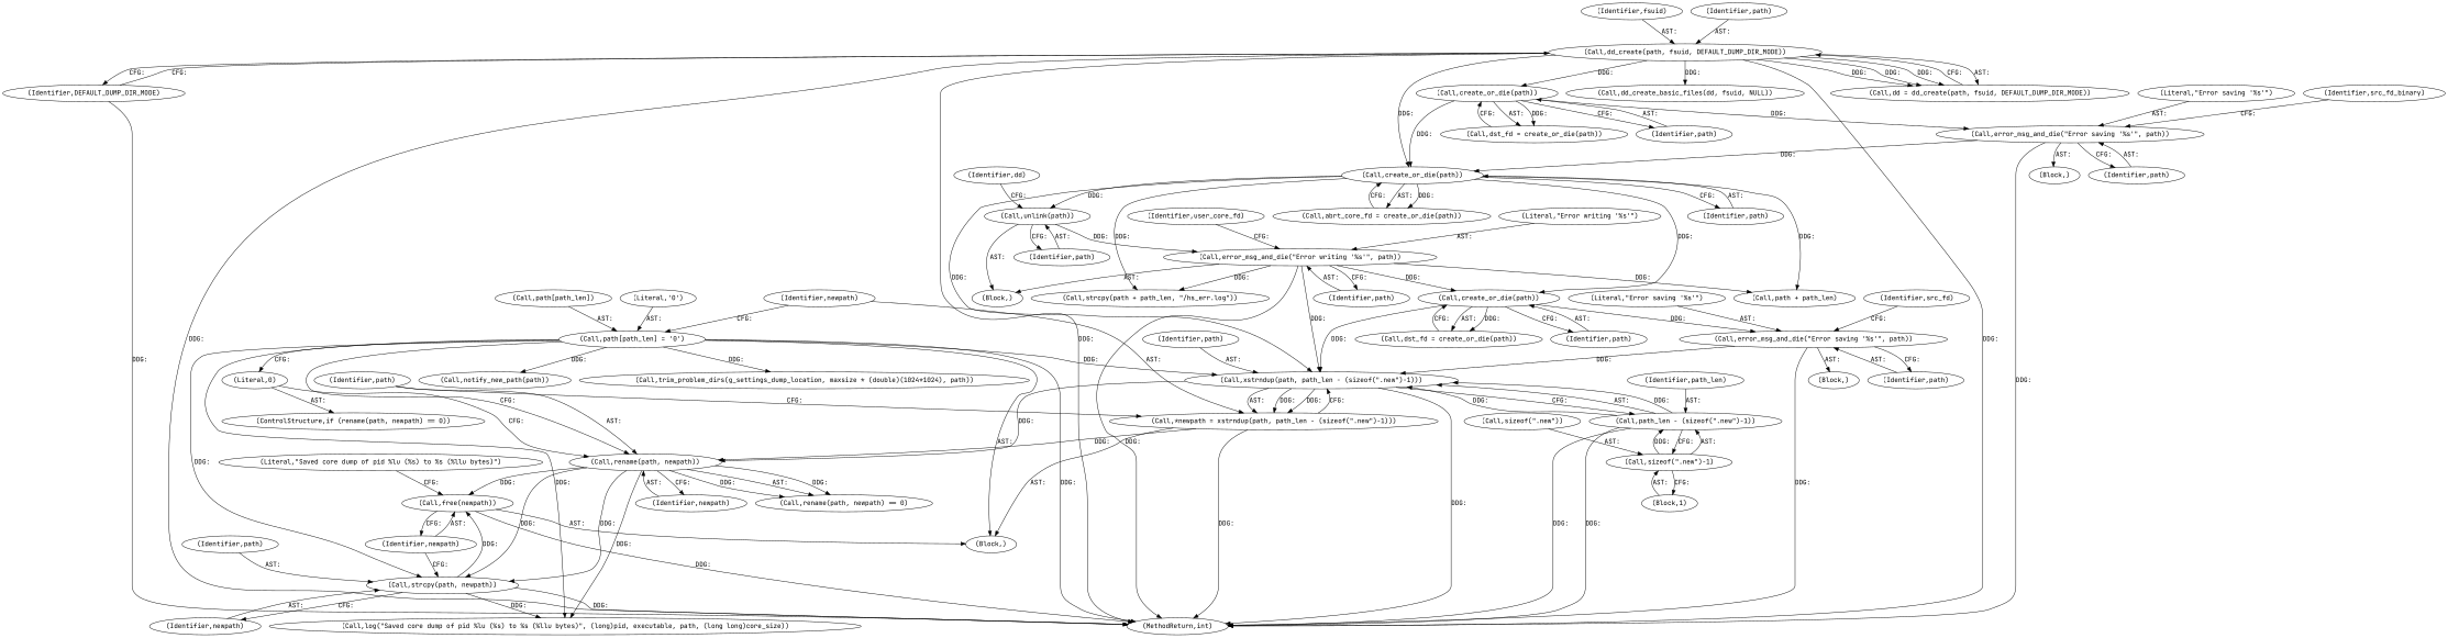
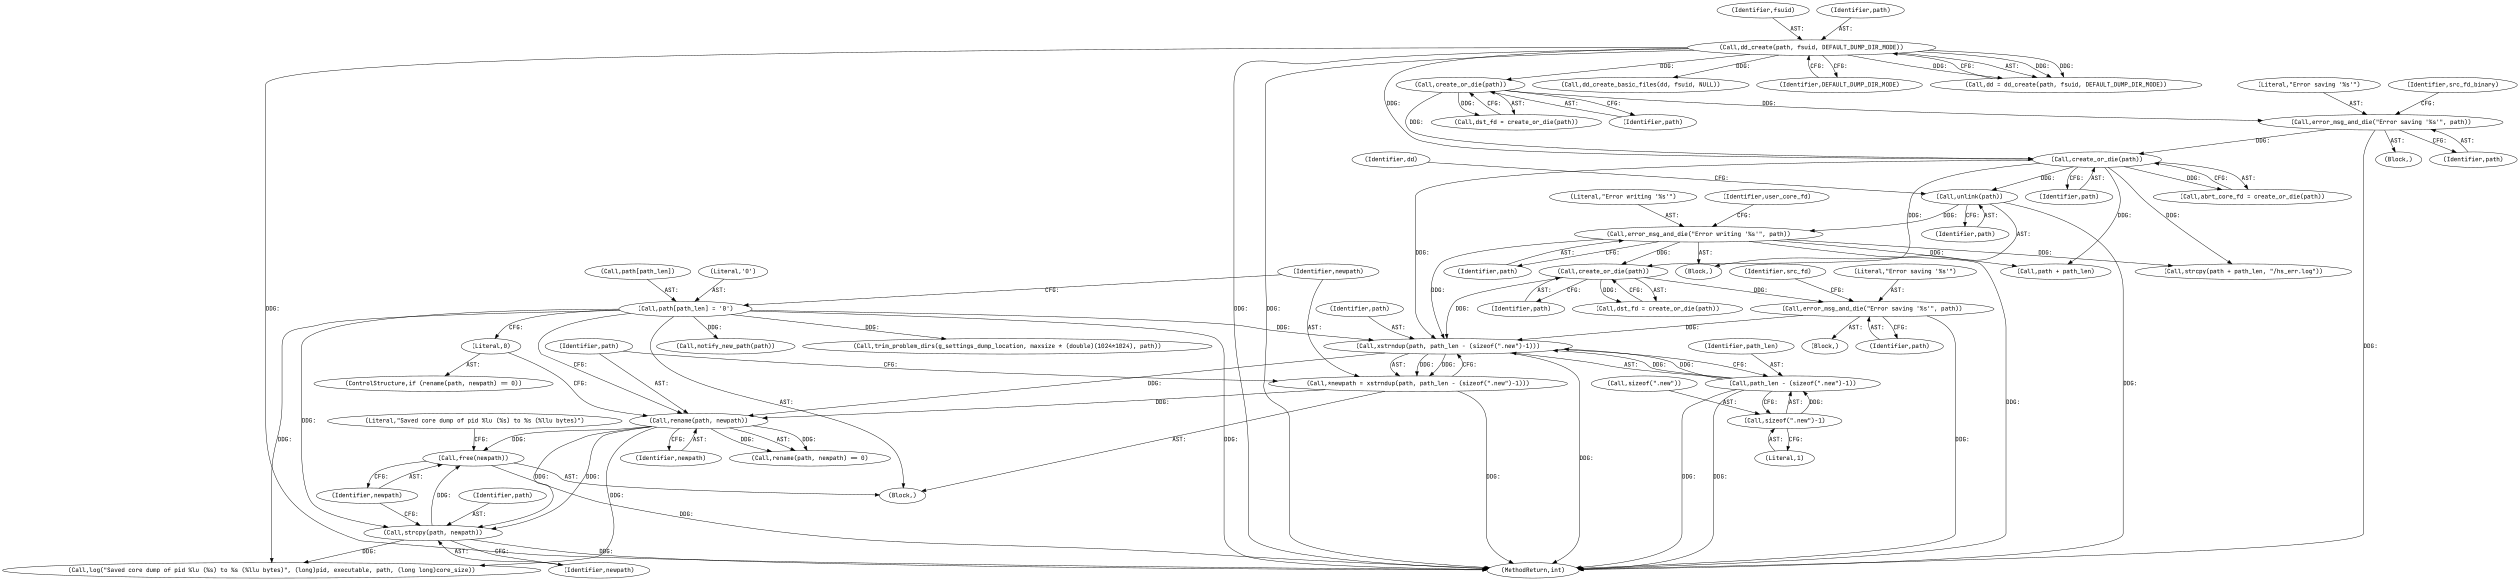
  digraph {
    fontname="JetBrains Mono"
    node [fontname="JetBrains Mono"]
    edge [fontname="JetBrains Mono"]
    n1 [label="(Call,free(newpath))"]
    n2 [label="(Identifier,newpath)"]
    n3 [label="(MethodReturn,int)"]
    n4 [label="(Block,)"]
    n5 [label="(Call,strcpy(path, newpath))"]
    n6 [label="(Identifier,newpath)"]
    n7 [label="(Call,log(\"Saved core dump of pid %lu (%s) to %s (%llu bytes)\", (long)pid, executable, path, (long long)core_size))"]
    n8 [label="(ControlStructure,if (rename(path, newpath) == 0))"]
    n9 [label="(Call,rename(path, newpath))"]
    n10 [label="(Identifier,newpath)"]
    n11 [label="(Call,rename(path, newpath) == 0)"]
    n12 [label="(Call,xstrndup(path, path_len - (sizeof(\".new\")-1)))"]
    n13 [label="(Call,path_len - (sizeof(\".new\")-1))"]
    n14 [label="(Call,*newpath = xstrndup(path, path_len - (sizeof(\".new\")-1)))"]
    n15 [label="(Call,sizeof(\".new\")-1)"]
    n16 [label="(Call,create_or_die(path))"]
    n17 [label="(Call,create_or_die(path))"]
    n18 [label="(Call,unlink(path))"]
    n19 [label="(Call,abrt_core_fd = create_or_die(path))"]
    n20 [label="(Identifier,path)"]
    n21 [label="(Call,path + path_len)"]
    n22 [label="(Call,strcpy(path + path_len, \"/hs_err.log\"))"]
    n23 [label="(Call,error_msg_and_die(\"Error saving '%s'\", path))"]
    n24 [label="(Call,dst_fd = create_or_die(path))"]
    n25 [label="(Identifier,path)"]
    n26 [label="(Call,error_msg_and_die(\"Error writing '%s'\", path))"]
    n27 [label="(Block,)"]
    n28 [label="(Identifier,path)"]
    n29 [label="(Call,error_msg_and_die(\"Error saving '%s'\", path))"]
    n30 [label="(Block,)"]
    n31 [label="(Identifier,path)"]
    n32 [label="(Call,create_or_die(path))"]
    n33 [label="(Call,dst_fd = create_or_die(path))"]
    n34 [label="(Identifier,path)"]
    n35 [label="(Call,dd_create(path, fsuid, DEFAULT_DUMP_DIR_MODE))"]
    n36 [label="(Call,dd_create_basic_files(dd, fsuid, NULL))"]
    n37 [label="(Identifier,DEFAULT_DUMP_DIR_MODE)"]
    n38 [label="(Call,dd = dd_create(path, fsuid, DEFAULT_DUMP_DIR_MODE))"]
    n39 [label="(Block,)"]
    n40 [label="(Identifier,path)"]
    n41 [label="(Identifier,path)"]
    n42 [label="(Call,path[path_len] = '\0')"]
    n43 [label="(Call,notify_new_path(path))"]
    n44 [label="(Call,trim_problem_dirs(g_settings_dump_location, maxsize * (double)(1024*1024), path))"]
    n45 [label="(Literal,0)"]
    n46 [label="(Literal,'\0')"]
-   n47 [label="(Block,1)"]
+   n47 [label="(Literal,1)"]
    n48 [label="(Literal,\"Error saving '%s'\")"]
    n49 [label="(Identifier,src_fd_binary)"]
    n50 [label="(Literal,\"Saved core dump of pid %lu (%s) to %s (%llu bytes)\")"]
    n51 [label="(Literal,\"Error writing '%s'\")"]
    n52 [label="(Call,sizeof(\".new\"))"]
    n53 [label="(Identifier,path)"]
    n54 [label="(Identifier,path)"]
    n55 [label="(Identifier,fsuid)"]
    n56 [label="(Identifier,user_core_fd)"]
    n57 [label="(Identifier,path)"]
    n58 [label="(Identifier,dd)"]
    n59 [label="(Identifier,newpath)"]
    n60 [label="(Identifier,path)"]
    n61 [label="(Identifier,path_len)"]
    n62 [label="(Literal,\"Error saving '%s'\")"]
    n63 [label="(Identifier,src_fd)"]
    n64 [label="(Call,path[path_len])"]
    n1 -> n2 [label="CFG: "]
    n1 -> n3 [label="DDG: "]
    n1 -> n4 [label="AST: "]
    n2 -> n1 [label="AST: "]
    n2 -> n5 [label="CFG: "]
    n5 -> n1 [label="DDG: "]
    n5 -> n3 [label="DDG: "]
    n5 -> n6 [label="CFG: "]
    n5 -> n7 [label="DDG: "]
    n6 -> n5 [label="AST: "]
    n9 -> n1 [label="DDG: "]
    n9 -> n5 [label="DDG: "]
    n9 -> n5 [label="DDG: "]
    n9 -> n7 [label="DDG: "]
    n9 -> n10 [label="CFG: "]
    n9 -> n11 [label="AST: "]
    n9 -> n11 [label="DDG: "]
    n9 -> n11 [label="DDG: "]
    n10 -> n9 [label="AST: "]
    n12 -> n3 [label="DDG: "]
    n12 -> n9 [label="DDG: "]
    n12 -> n13 [label="CFG: "]
    n12 -> n14 [label="AST: "]
    n12 -> n14 [label="DDG: "]
    n12 -> n14 [label="DDG: "]
    n13 -> n3 [label="DDG: "]
    n13 -> n3 [label="DDG: "]
    n13 -> n12 [label="AST: "]
    n13 -> n12 [label="DDG: "]
    n13 -> n12 [label="DDG: "]
    n13 -> n15 [label="CFG: "]
    n14 -> n3 [label="DDG: "]
    n14 -> n4 [label="AST: "]
    n14 -> n9 [label="DDG: "]
    n14 -> n12 [label="CFG: "]
    n15 -> n13 [label="AST: "]
    n15 -> n13 [label="DDG: "]
    n15 -> n47 [label="CFG: "]
    n16 -> n12 [label="DDG: "]
    n16 -> n17 [label="DDG: "]
    n16 -> n18 [label="DDG: "]
    n16 -> n19 [label="AST: "]
    n16 -> n19 [label="DDG: "]
    n16 -> n20 [label="CFG: "]
    n16 -> n21 [label="DDG: "]
    n16 -> n22 [label="DDG: "]
    n17 -> n12 [label="DDG: "]
    n17 -> n23 [label="DDG: "]
    n17 -> n24 [label="AST: "]
    n17 -> n24 [label="DDG: "]
    n17 -> n25 [label="CFG: "]
-   n37 -> n3 [label="DDG: "]
+   n18 -> n3 [label="DDG: "]
    n18 -> n26 [label="DDG: "]
    n18 -> n27 [label="AST: "]
    n18 -> n28 [label="CFG: "]
    n19 -> n16 [label="CFG: "]
    n20 -> n16 [label="AST: "]
    n23 -> n3 [label="DDG: "]
    n23 -> n12 [label="DDG: "]
    n23 -> n39 [label="AST: "]
    n23 -> n40 [label="CFG: "]
    n24 -> n17 [label="CFG: "]
    n25 -> n17 [label="AST: "]
    n26 -> n3 [label="DDG: "]
    n26 -> n12 [label="DDG: "]
    n26 -> n17 [label="DDG: "]
    n26 -> n21 [label="DDG: "]
    n26 -> n22 [label="DDG: "]
    n26 -> n27 [label="AST: "]
    n26 -> n41 [label="CFG: "]
    n28 -> n18 [label="AST: "]
    n29 -> n3 [label="DDG: "]
    n29 -> n16 [label="DDG: "]
    n29 -> n30 [label="AST: "]
    n29 -> n31 [label="CFG: "]
    n31 -> n29 [label="AST: "]
    n32 -> n16 [label="DDG: "]
    n32 -> n29 [label="DDG: "]
    n32 -> n33 [label="AST: "]
    n32 -> n33 [label="DDG: "]
    n32 -> n34 [label="CFG: "]
    n33 -> n32 [label="CFG: "]
    n34 -> n32 [label="AST: "]
    n35 -> n3 [label="DDG: "]
    n35 -> n3 [label="DDG: "]
    n35 -> n3 [label="DDG: "]
    n35 -> n16 [label="DDG: "]
    n35 -> n32 [label="DDG: "]
    n35 -> n36 [label="DDG: "]
    n35 -> n37 [label="CFG: "]
    n35 -> n38 [label="AST: "]
    n35 -> n38 [label="DDG: "]
    n35 -> n38 [label="DDG: "]
    n35 -> n38 [label="DDG: "]
    n37 -> n35 [label="CFG: "]
    n38 -> n35 [label="CFG: "]
    n40 -> n23 [label="AST: "]
    n41 -> n26 [label="AST: "]
    n42 -> n3 [label="DDG: "]
    n42 -> n4 [label="AST: "]
    n42 -> n5 [label="DDG: "]
    n42 -> n7 [label="DDG: "]
    n42 -> n9 [label="CFG: "]
    n42 -> n12 [label="DDG: "]
    n42 -> n43 [label="DDG: "]
    n42 -> n44 [label="DDG: "]
    n42 -> n45 [label="CFG: "]
    n45 -> n8 [label="AST: "]
    n45 -> n9 [label="CFG: "]
    n46 -> n42 [label="AST: "]
    n47 -> n15 [label="AST: "]
    n48 -> n29 [label="AST: "]
    n49 -> n29 [label="CFG: "]
    n50 -> n1 [label="CFG: "]
    n51 -> n26 [label="AST: "]
    n52 -> n15 [label="AST: "]
    n53 -> n5 [label="AST: "]
    n54 -> n9 [label="AST: "]
    n54 -> n14 [label="CFG: "]
    n55 -> n35 [label="AST: "]
    n56 -> n26 [label="CFG: "]
    n57 -> n35 [label="AST: "]
    n58 -> n18 [label="CFG: "]
    n59 -> n14 [label="AST: "]
    n59 -> n42 [label="CFG: "]
    n60 -> n12 [label="AST: "]
    n61 -> n13 [label="AST: "]
    n62 -> n23 [label="AST: "]
    n63 -> n23 [label="CFG: "]
    n64 -> n42 [label="AST: "]
  }
